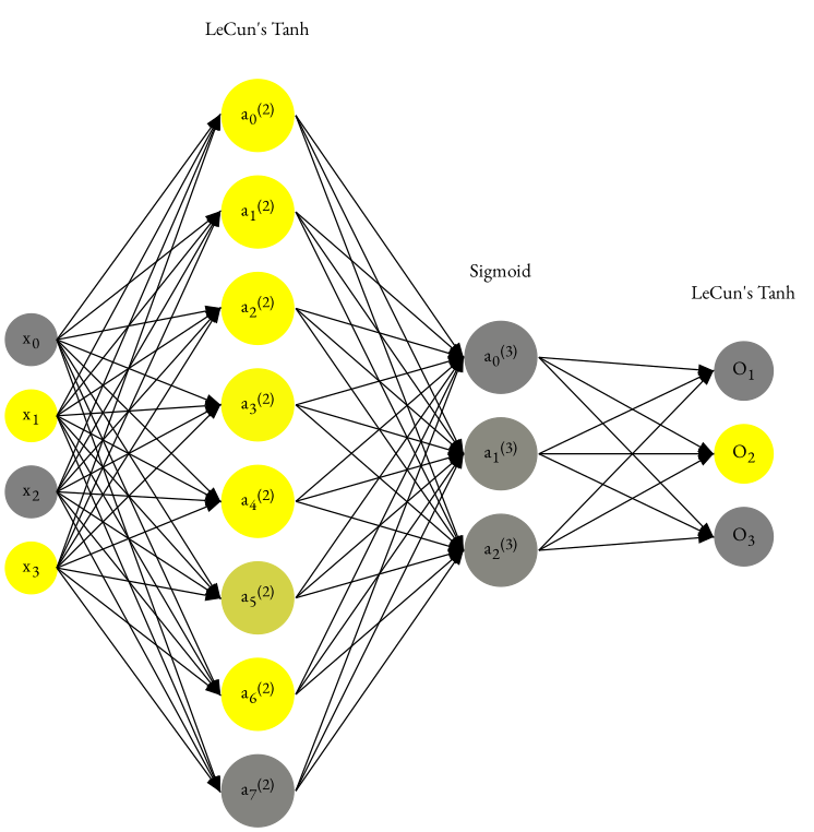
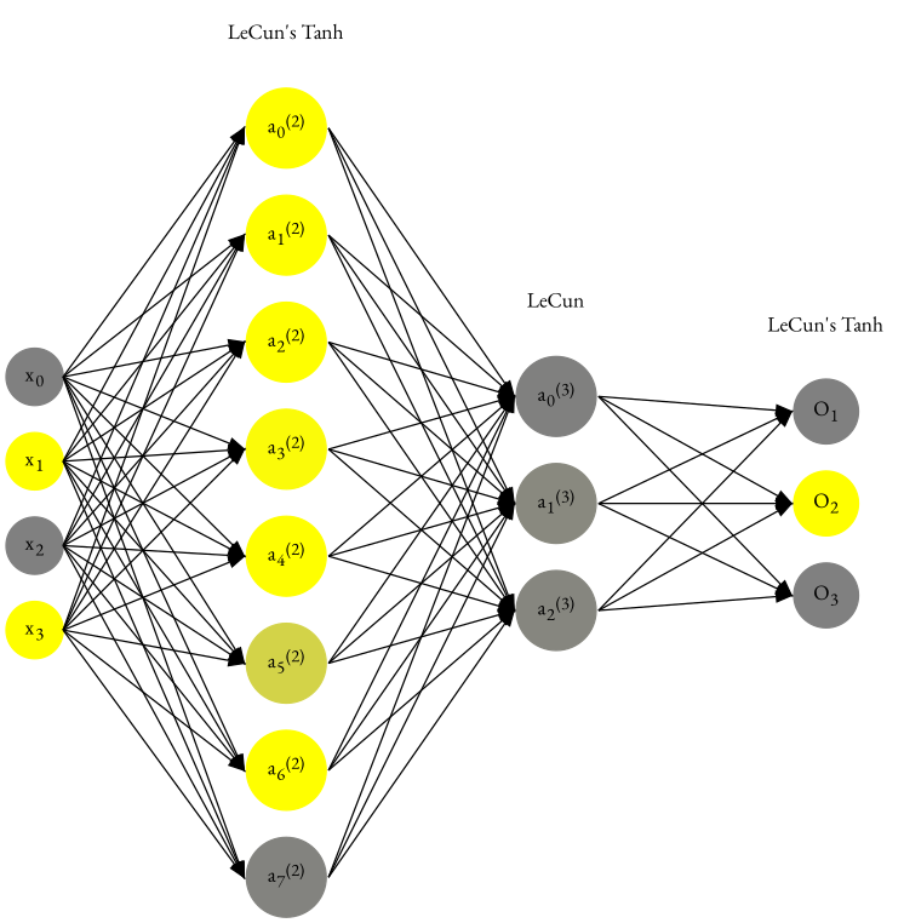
  digraph {
    rankdir=LR
    ranksep=1.4
    splines=false
    fontname="EB Garamond"
    node [color="0.1667, 0.0, 0.5" fillcolor="0.1667, 0.0, 0.5" shape=circle style=filled fontname="EB Garamond"]
    edge [headport=w style=solid tailport=e fontname="EB Garamond"]
    n1 [label=<x<sub>0</sub>>]
    n2 [color="0.1667, 1.0, 1.0" fillcolor="0.1667, 1.0, 1.0" label=<x<sub>1</sub>>]
    n3 [label=<x<sub>2</sub>>]
    n4 [color="0.1667, 1.0, 1.0" fillcolor="0.1667, 1.0, 1.0" label=<x<sub>3</sub>>]
    n5 [color="0.1667, 1.082100, 1.041050" fillcolor="0.1667, 1.082100, 1.041050" label=<a<sub>0</sub><sup>(2)</sup>>]
    n6 [color="0.1667, 1.372700, 1.186350" fillcolor="0.1667, 1.372700, 1.186350" label=<a<sub>1</sub><sup>(2)</sup>>]
    n7 [color="0.1667, 1.680905, 1.340453" fillcolor="0.1667, 1.680905, 1.340453" label=<a<sub>2</sub><sup>(2)</sup>>]
    n8 [color="0.1667, 0.961954, 0.980977" fillcolor="0.1667, 0.961954, 0.980977" label=<a<sub>3</sub><sup>(2)</sup>>]
    n9 [color="0.1667, 1.435770, 1.217885" fillcolor="0.1667, 1.435770, 1.217885" label=<a<sub>4</sub><sup>(2)</sup>>]
    n10 [color="0.1667, 0.656059, 0.828029" fillcolor="0.1667, 0.656059, 0.828029" label=<a<sub>5</sub><sup>(2)</sup>>]
    n11 [color="0.1667, 1.459975, 1.229987" fillcolor="0.1667, 1.459975, 1.229987" label=<a<sub>6</sub><sup>(2)</sup>>]
    n12 [color="0.1667, 0.030261, 0.515131" fillcolor="0.1667, 0.030261, 0.515131" label=<a<sub>7</sub><sup>(2)</sup>>]
    n13 [color="0.1667, 0.001918, 0.500959" fillcolor="0.1667, 0.001918, 0.500959" label=<a<sub>0</sub><sup>(3)</sup>>]
    n14 [color="0.1667, 0.073902, 0.536951" fillcolor="0.1667, 0.073902, 0.536951" label=<a<sub>1</sub><sup>(3)</sup>>]
    n15 [color="0.1667, 0.049651, 0.524826" fillcolor="0.1667, 0.049651, 0.524826" label=<a<sub>2</sub><sup>(3)</sup>>]
    n16 [label=<O<sub>1</sub>>]
    n17 [color="0.1667, 1.0, 1.0" fillcolor="0.1667, 1.0, 1.0" label=<O<sub>2</sub>>]
    n18 [label=<O<sub>3</sub>>]
    n19 [label="LeCun's Tanh" shape=plaintext color="" fillcolor="" style=""]
-   n20 [label=Sigmoid shape=plaintext color="" fillcolor="" style=""]
+   n20 [label=LeCun shape=plaintext color="" fillcolor="" style=""]
    n21 [label="LeCun's Tanh" shape=plaintext color="" fillcolor="" style=""]
    subgraph sub_1 {
      n1
    }
    subgraph sub_2 {
      n2
    }
    subgraph sub_3 {
      n3
    }
    subgraph sub_4 {
      n4
    }
    subgraph sub_5 {
      n5
    }
    subgraph sub_6 {
      n6
    }
    subgraph sub_7 {
      n7
    }
    subgraph sub_8 {
      n8
    }
    subgraph sub_9 {
      n9
    }
    subgraph sub_10 {
      n10
    }
    subgraph sub_11 {
      n11
    }
    subgraph sub_12 {
      n12
    }
    subgraph sub_13 {
      n13
    }
    subgraph sub_14 {
      n14
    }
    subgraph sub_15 {
      n15
    }
    subgraph sub_16 {
      n16
    }
    subgraph sub_17 {
      n17
    }
    subgraph sub_18 {
      n18
    }
    subgraph sub_19 {
      rank=same
      n1
      n2
      n3
      n4
    }
    subgraph sub_20 {
      rank=same
      n5
      n6
      n7
      n8
      n9
      n10
      n11
      n12
    }
    subgraph sub_21 {
      rank=same
      n13
      n14
      n15
    }
    subgraph sub_22 {
      rank=same
      n16
      n17
      n18
    }
    subgraph sub_23 {
      rank=same
      n5
      n19
    }
    subgraph sub_24 {
      rank=same
      n13
      n20
    }
    subgraph sub_25 {
      rank=same
      n16
      n21
    }
    n1 -> n2 [style=invis]
    n1 -> n5
    n1 -> n6
    n1 -> n7
    n1 -> n8
    n1 -> n9
    n1 -> n10
    n1 -> n11
    n1 -> n12
    n2 -> n3 [style=invis]
    n2 -> n5
    n2 -> n6
    n2 -> n7
    n2 -> n8
    n2 -> n9
    n2 -> n10
    n2 -> n11
    n2 -> n12
    n3 -> n4 [style=invis]
    n3 -> n5
    n3 -> n6
    n3 -> n7
    n3 -> n8
    n3 -> n9
    n3 -> n10
    n3 -> n11
    n3 -> n12
    n4 -> n5
    n4 -> n6
    n4 -> n7
    n4 -> n8
    n4 -> n9
    n4 -> n10
    n4 -> n11
    n4 -> n12
    n5 -> n6 [style=invis]
    n5 -> n13
    n5 -> n14
    n5 -> n15
    n6 -> n7 [style=invis]
    n6 -> n13
    n6 -> n14
    n6 -> n15
    n7 -> n8 [style=invis]
    n7 -> n13
    n7 -> n14
    n7 -> n15
    n8 -> n9 [style=invis]
    n8 -> n13
    n8 -> n14
    n8 -> n15
    n9 -> n10 [style=invis]
    n9 -> n13
    n9 -> n14
    n9 -> n15
    n10 -> n11 [style=invis]
    n10 -> n13
    n10 -> n14
    n10 -> n15
    n11 -> n12 [style=invis]
    n11 -> n13
    n11 -> n14
    n11 -> n15
    n12 -> n13
    n12 -> n14
    n12 -> n15
    n13 -> n14 [style=invis]
    n13 -> n16
    n13 -> n17
    n13 -> n18
    n14 -> n15 [style=invis]
    n14 -> n16
    n14 -> n17
    n14 -> n18
    n15 -> n16
    n15 -> n17
    n15 -> n18
    n16 -> n17 [style=invis]
    n17 -> n18 [style=invis]
    n19 -> n5 [style=invis]
    n20 -> n13 [style=invis]
    n21 -> n16 [style=invis]
  }
